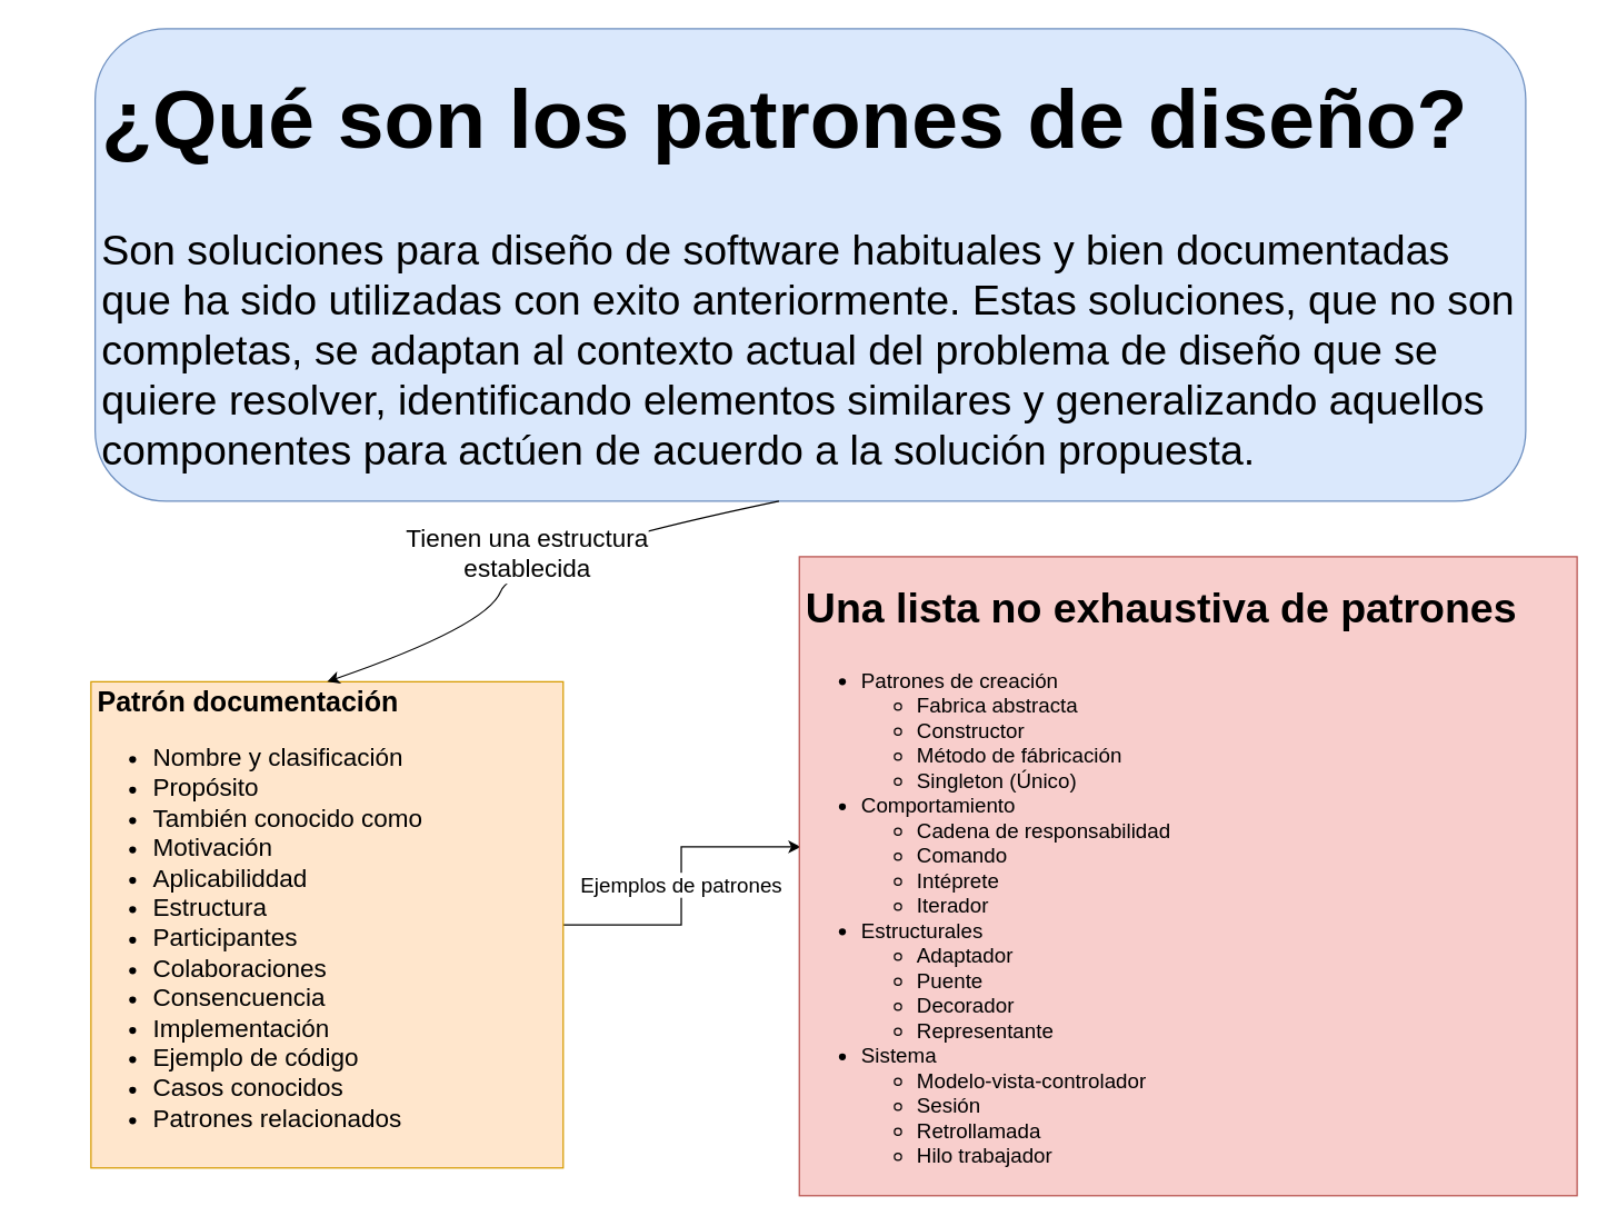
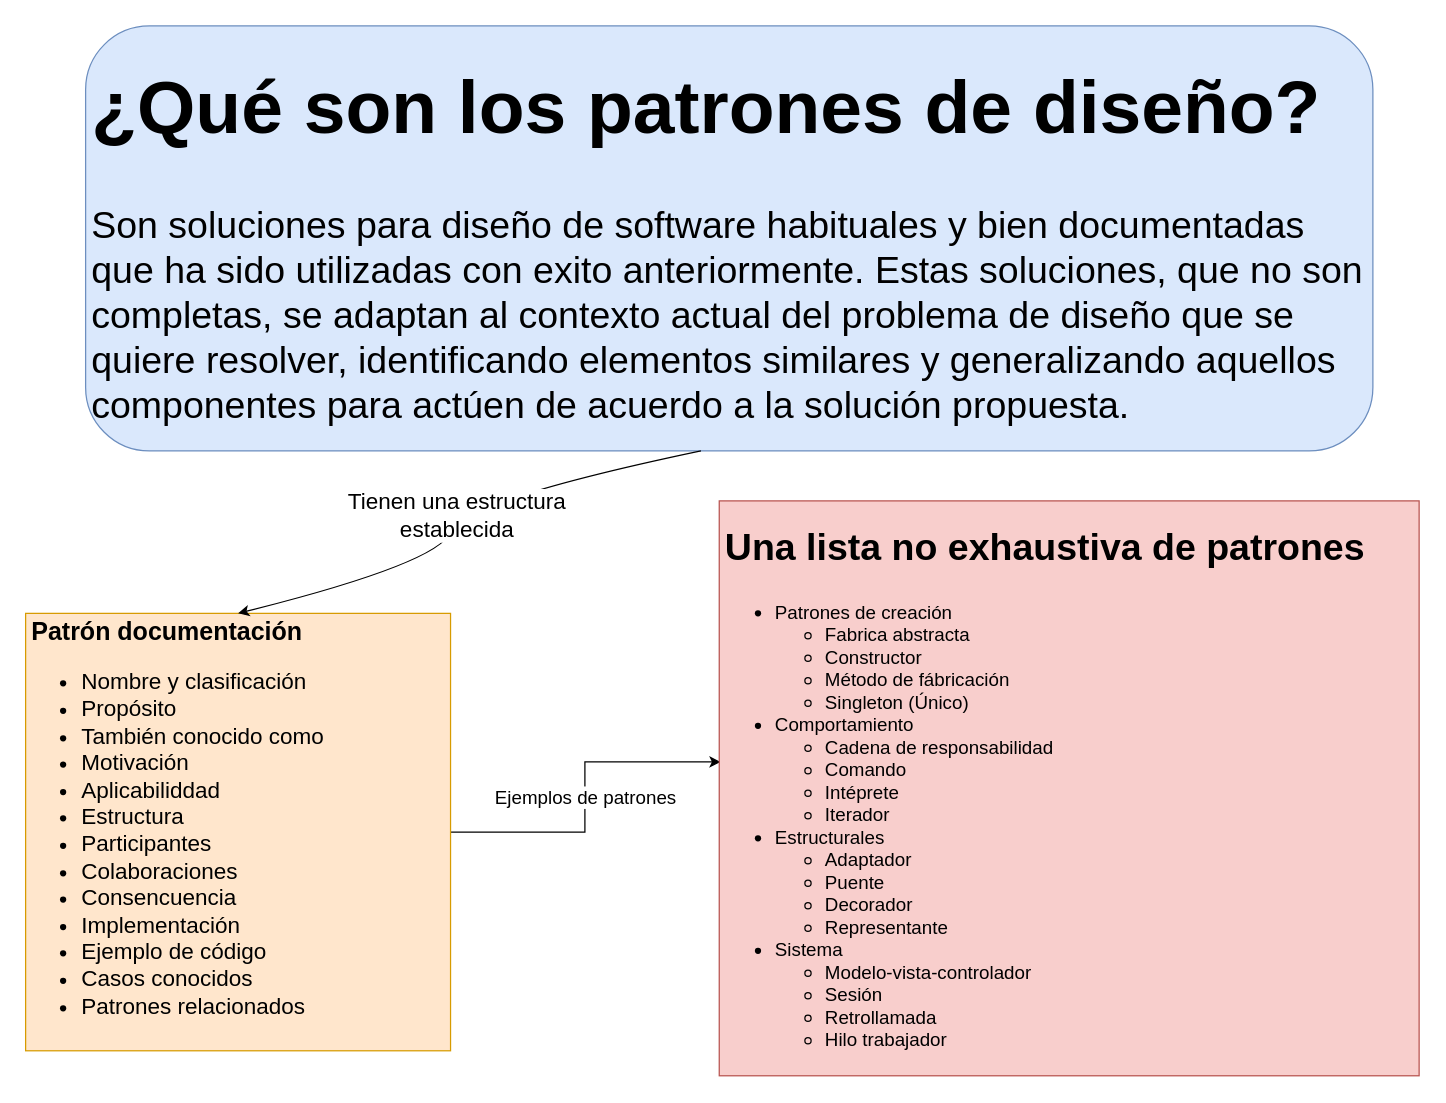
  <mxCell id="0" />
  <mxCell id="1" parent="0" />
  <mxCell id="2" value="&lt;h1&gt;¿Qué son los patrones de diseño?&lt;/h1&gt;&lt;p&gt;Son soluciones para diseño de software habituales y bien documentadas que ha sido utilizadas con exito anteriormente. Estas soluciones, que no son completas, se adaptan al contexto actual del problema de diseño que se quiere resolver, identificando elementos similares y generalizando aquellos componentes para actúen de acuerdo a la solución propuesta.&lt;/p&gt;" style="text;html=1;strokeColor=#6c8ebf;fillColor=#dae8fc;spacing=5;spacingTop=-20;whiteSpace=wrap;overflow=hidden;rounded=1;fontSize=30;" vertex="1" parent="1"><mxGeometry x="68" y="20" width="1030" height="340" as="geometry" /></mxCell>
  <mxCell id="3" value="Ejemplos de patrones" style="edgeStyle=orthogonalEdgeStyle;rounded=0;orthogonalLoop=1;jettySize=auto;html=1;exitX=1;exitY=0.5;exitDx=0;exitDy=0;entryX=0.002;entryY=0.454;entryDx=0;entryDy=0;entryPerimeter=0;fontSize=15;" edge="1" parent="1" source="4" target="6"><mxGeometry relative="1" as="geometry" /></mxCell>
- <mxCell id="4" value="&lt;h1 style=&quot;font-size: 20px&quot;&gt;&lt;font style=&quot;font-size: 20px&quot;&gt;Patrón documentación&lt;/font&gt;&lt;/h1&gt;&lt;div style=&quot;font-size: 18px&quot;&gt;&lt;ul&gt;&lt;li&gt;&lt;font style=&quot;font-size: 18px&quot;&gt;Nombre y clasificación&lt;/font&gt;&lt;/li&gt;&lt;li&gt;Propósito&lt;/li&gt;&lt;li&gt;&lt;font style=&quot;font-size: 18px&quot;&gt;También conocido como&lt;/font&gt;&lt;/li&gt;&lt;li&gt;&lt;font style=&quot;font-size: 18px&quot;&gt;Motivación&lt;/font&gt;&lt;/li&gt;&lt;li&gt;&lt;font style=&quot;font-size: 18px&quot;&gt;Aplicabiliddad&lt;/font&gt;&lt;/li&gt;&lt;li&gt;&lt;font style=&quot;font-size: 18px&quot;&gt;Estructura&lt;/font&gt;&lt;/li&gt;&lt;li&gt;&lt;font style=&quot;font-size: 18px&quot;&gt;Participantes&lt;/font&gt;&lt;/li&gt;&lt;li&gt;&lt;font style=&quot;font-size: 18px&quot;&gt;Colaboraciones&lt;/font&gt;&lt;/li&gt;&lt;li&gt;&lt;font style=&quot;font-size: 18px&quot;&gt;Consencuencia&amp;nbsp;&lt;/font&gt;&lt;/li&gt;&lt;li&gt;&lt;font style=&quot;font-size: 18px&quot;&gt;Implementación&lt;/font&gt;&lt;/li&gt;&lt;li&gt;&lt;font style=&quot;font-size: 18px&quot;&gt;Ejemplo de código&lt;/font&gt;&lt;/li&gt;&lt;li&gt;&lt;font style=&quot;font-size: 18px&quot;&gt;Casos conocidos&lt;/font&gt;&lt;/li&gt;&lt;li&gt;&lt;font style=&quot;font-size: 18px&quot;&gt;Patrones relacionados&lt;/font&gt;&lt;/li&gt;&lt;/ul&gt;&lt;/div&gt;" style="text;html=1;strokeColor=#d79b00;fillColor=#ffe6cc;spacing=5;spacingTop=-20;whiteSpace=wrap;overflow=hidden;rounded=0;fontSize=30;glass=0;shadow=0;" vertex="1" parent="1"><mxGeometry x="65" y="490" width="340" height="350" as="geometry" /></mxCell>
+ <mxCell id="4" value="&lt;h1 style=&quot;font-size: 20px&quot;&gt;&lt;font style=&quot;font-size: 20px&quot;&gt;Patrón documentación&lt;/font&gt;&lt;/h1&gt;&lt;div style=&quot;font-size: 18px&quot;&gt;&lt;ul&gt;&lt;li&gt;&lt;font style=&quot;font-size: 18px&quot;&gt;Nombre y clasificación&lt;/font&gt;&lt;/li&gt;&lt;li&gt;Propósito&lt;/li&gt;&lt;li&gt;&lt;font style=&quot;font-size: 18px&quot;&gt;También conocido como&lt;/font&gt;&lt;/li&gt;&lt;li&gt;&lt;font style=&quot;font-size: 18px&quot;&gt;Motivación&lt;/font&gt;&lt;/li&gt;&lt;li&gt;&lt;font style=&quot;font-size: 18px&quot;&gt;Aplicabiliddad&lt;/font&gt;&lt;/li&gt;&lt;li&gt;&lt;font style=&quot;font-size: 18px&quot;&gt;Estructura&lt;/font&gt;&lt;/li&gt;&lt;li&gt;&lt;font style=&quot;font-size: 18px&quot;&gt;Participantes&lt;/font&gt;&lt;/li&gt;&lt;li&gt;&lt;font style=&quot;font-size: 18px&quot;&gt;Colaboraciones&lt;/font&gt;&lt;/li&gt;&lt;li&gt;&lt;font style=&quot;font-size: 18px&quot;&gt;Consencuencia&amp;nbsp;&lt;/font&gt;&lt;/li&gt;&lt;li&gt;&lt;font style=&quot;font-size: 18px&quot;&gt;Implementación&lt;/font&gt;&lt;/li&gt;&lt;li&gt;&lt;font style=&quot;font-size: 18px&quot;&gt;Ejemplo de código&lt;/font&gt;&lt;/li&gt;&lt;li&gt;&lt;font style=&quot;font-size: 18px&quot;&gt;Casos conocidos&lt;/font&gt;&lt;/li&gt;&lt;li&gt;&lt;font style=&quot;font-size: 18px&quot;&gt;Patrones relacionados&lt;/font&gt;&lt;/li&gt;&lt;/ul&gt;&lt;/div&gt;" style="text;html=1;strokeColor=#d79b00;fillColor=#ffe6cc;spacing=5;spacingTop=-20;whiteSpace=wrap;overflow=hidden;rounded=0;fontSize=30;glass=0;shadow=0;" vertex="1" parent="1"><mxGeometry x="20" y="490" width="340" height="350" as="geometry" /></mxCell>
  <mxCell id="5" value="Tienen una estructura&lt;br&gt;establecida" style="curved=1;endArrow=classic;html=1;rounded=0;fontSize=18;exitX=0.478;exitY=1;exitDx=0;exitDy=0;exitPerimeter=0;entryX=0.5;entryY=0;entryDx=0;entryDy=0;" edge="1" parent="1" source="2" target="4"><mxGeometry width="50" height="50" relative="1" as="geometry"><mxPoint x="640" y="760" as="sourcePoint" /><mxPoint x="690" y="710" as="targetPoint" /><Array as="points"><mxPoint x="370" y="400" /><mxPoint x="350" y="450" /></Array></mxGeometry></mxCell>
  <mxCell id="6" value="&lt;h1&gt;&lt;font style=&quot;font-size: 30px&quot;&gt;Una lista no exhaustiva de patrones&lt;/font&gt;&lt;/h1&gt;&lt;p&gt;&lt;/p&gt;&lt;ul style=&quot;font-size: 15px&quot;&gt;&lt;li&gt;Patrones de creación&lt;/li&gt;&lt;ul&gt;&lt;li&gt;Fabrica abstracta&lt;/li&gt;&lt;li&gt;Constructor&lt;/li&gt;&lt;li&gt;Método de fábricación&lt;/li&gt;&lt;li&gt;Singleton (Único)&lt;/li&gt;&lt;/ul&gt;&lt;li&gt;Comportamiento&lt;/li&gt;&lt;ul&gt;&lt;li&gt;Cadena de responsabilidad&lt;/li&gt;&lt;li&gt;Comando&lt;/li&gt;&lt;li&gt;Intéprete&lt;/li&gt;&lt;li&gt;Iterador&lt;/li&gt;&lt;/ul&gt;&lt;li&gt;Estructurales&lt;/li&gt;&lt;ul&gt;&lt;li&gt;Adaptador&lt;/li&gt;&lt;li&gt;Puente&lt;/li&gt;&lt;li&gt;Decorador&lt;/li&gt;&lt;li&gt;Representante&lt;/li&gt;&lt;/ul&gt;&lt;li&gt;Sistema&lt;/li&gt;&lt;ul&gt;&lt;li&gt;Modelo-vista-controlador&lt;/li&gt;&lt;li&gt;Sesión&lt;/li&gt;&lt;li&gt;Retrollamada&lt;/li&gt;&lt;li&gt;Hilo trabajador&lt;/li&gt;&lt;/ul&gt;&lt;/ul&gt;&lt;p&gt;&lt;/p&gt;" style="text;html=1;strokeColor=#b85450;fillColor=#f8cecc;spacing=5;spacingTop=-20;whiteSpace=wrap;overflow=hidden;rounded=0;shadow=0;glass=0;fontSize=18;" vertex="1" parent="1"><mxGeometry x="575" y="400" width="560" height="460" as="geometry" /></mxCell>
